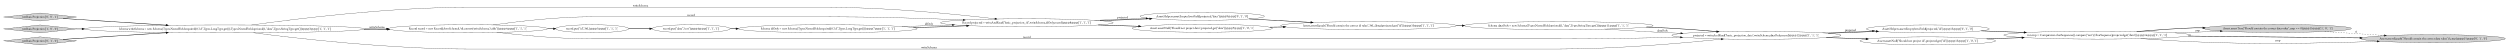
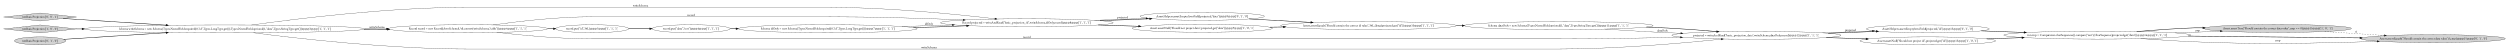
  digraph {
    rankdir=LR
    fontname="EB Garamond"
    node [fillcolor=white shape=ellipse style=filled fontname="EB Garamond"]
    edge [style=bold fontname="EB Garamond"]
    n1 [label="Schema idOnly = new Schema(Types.NestedField.required(0,\"id\",Types.LongType.get()))@@@7@@@['1', '1', '1']"]
    n2 [label="Record projected = writeAndRead(\"basic_projection_id\",writeSchema,idOnly,record)@@@8@@@['1', '1', '1']"]
    n3 [label="Record record = new Record(AvroSchemaUtil.convert(writeSchema,\"table\"))@@@4@@@['1', '1', '1']"]
    n4 [label="record.put(\"id\",34L)@@@5@@@['1', '1', '1']"]
    n5 [label="projected = writeAndRead(\"basic_projection_data\",writeSchema,dataOnly,record)@@@12@@@['1', '1', '1']"]
    n6 [fillcolor=lightgray label="Assert.assertTrue(\"Should contain the correct data value\",cmp == 0)@@@15@@@['1', '0', '1']"]
    n7 [fillcolor=lightgray label="Assert.assertEquals(\"Should contain the correct data value\",0,cmp)@@@15@@@['0', '1', '0']"]
    n8 [fillcolor=lightgray label="testBasicProjection['0', '0', '1']" shape=diamond]
    n9 [label="Schema writeSchema = new Schema(Types.NestedField.required(0,\"id\",Types.LongType.get()),Types.NestedField.optional(1,\"data\",Types.StringType.get()))@@@3@@@['1', '1', '1']"]
    n10 [label="Assert.assertEquals(\"Should contain the correct id value\",34L,(long)projected.get(\"id\"))@@@10@@@['1', '1', '1']"]
    n11 [label="Schema dataOnly = new Schema(Types.NestedField.optional(1,\"data\",Types.StringType.get()))@@@11@@@['1', '1', '1']"]
    n12 [label="AssertHelpers.assertEmptyAvroField(projected,\"id\")@@@13@@@['0', '1', '0']"]
    n13 [label="int cmp = Comparators.charSequences().compare(\"test\",(CharSequence)projected.get(\"data\"))@@@14@@@['1', '1', '1']"]
    n14 [label="Assert.assertNull(\"Should not project id\",projected.get(\"id\"))@@@13@@@['1', '0', '1']"]
    n15 [label="AssertHelpers.assertEmptyAvroField(projected,\"data\")@@@9@@@['0', '1', '0']"]
    n16 [label="record.put(\"data\",\"test\")@@@6@@@['1', '1', '1']"]
    n17 [label="Assert.assertNull(\"Should not project data\",projected.get(\"data\"))@@@9@@@['1', '0', '1']"]
    n18 [fillcolor=lightgray label="testBasicProjection['1', '0', '0']" shape=diamond]
-   n19 [fillcolor=lightgray label="testBasicProjection['0', '1', '0']" shape=diamond]
+   n19 [fillcolor=lightgray label="testBasicProjection['0', '1', '0']"]
    n1 -> n2 [label=idOnly style=solid]
    n1 -> n2
    n2 -> n15 [label=projected style=solid]
    n2 -> n15
    n2 -> n17
    n3 -> n2 [label=record style=solid]
    n3 -> n4
    n3 -> n5 [label=record style=solid]
    n4 -> n16
    n5 -> n12 [label=projected style=solid]
    n5 -> n12
    n5 -> n14
    n6 -> n7 [label=0 style=dashed]
    n8 -> n9
    n9 -> n2 [label=writeSchema style=solid]
    n9 -> n3 [label=writeSchema style=solid]
    n9 -> n3
    n9 -> n5 [label=writeSchema style=solid]
    n10 -> n11
    n11 -> n5
    n11 -> n5 [label=dataOnly style=solid]
    n12 -> n13
    n13 -> n6
    n13 -> n6 [label=cmp style=solid]
    n13 -> n7
    n13 -> n7 [label=cmp style=solid]
    n14 -> n13
    n15 -> n10
    n16 -> n1
    n17 -> n10
    n18 -> n9
    n19 -> n9
  }
